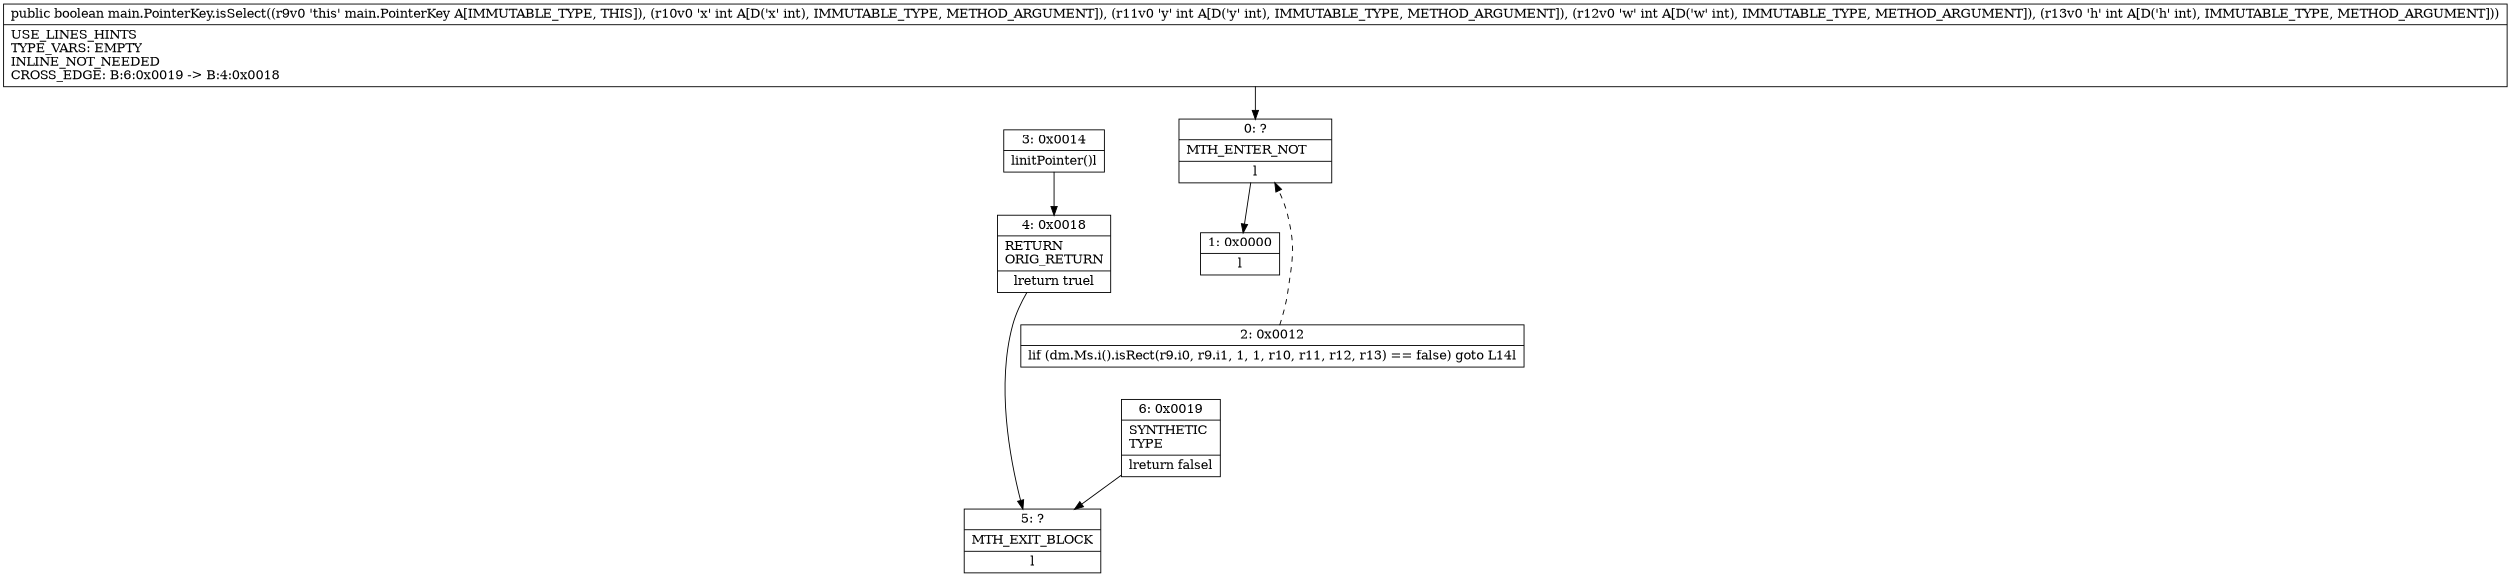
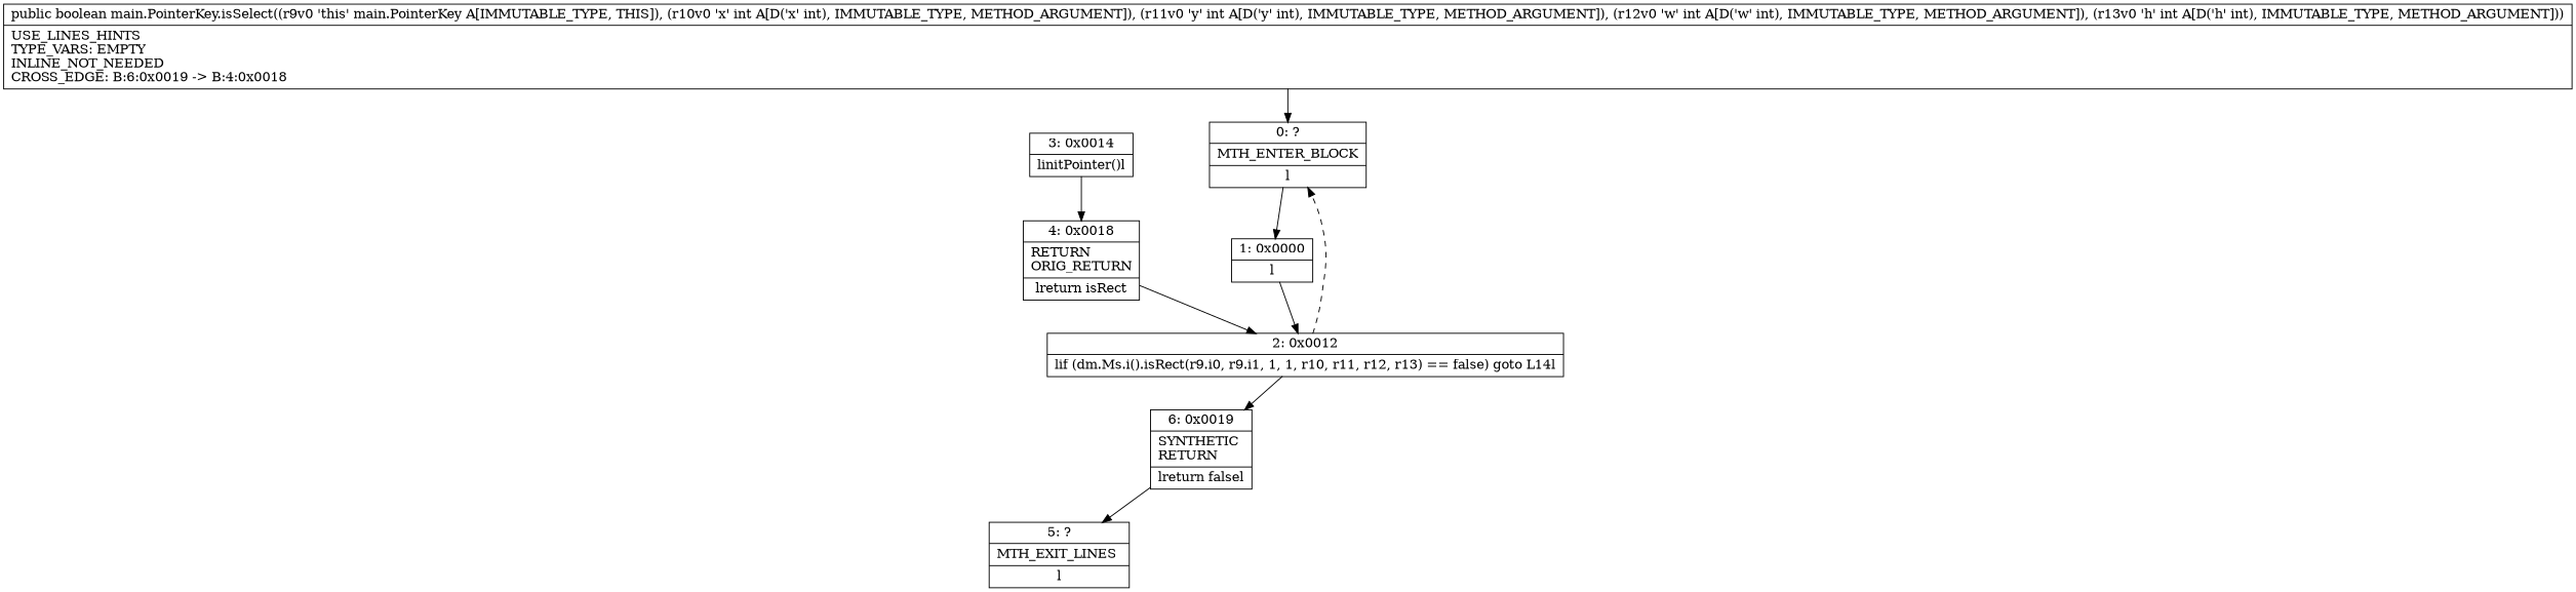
  digraph {
    node [shape=record]
-   n1 [label="{0\:\ ?|MTH_ENTER_NOT\l|l}"]
+   n1 [label="{0\:\ ?|MTH_ENTER_BLOCK\l|l}"]
    n2 [label="{1\:\ 0x0000|l}"]
    n3 [label="{2\:\ 0x0012|lif (dm.Ms.i().isRect(r9.i0, r9.i1, 1, 1, r10, r11, r12, r13) == false) goto L14l}"]
-   n4 [label="{6\:\ 0x0019|SYNTHETIC\lTYPE\l|lreturn falsel}"]
+   n4 [label="{6\:\ 0x0019|SYNTHETIC\lRETURN\l|lreturn falsel}"]
    n5 [label="{3\:\ 0x0014|linitPointer()l}"]
-   n6 [label="{4\:\ 0x0018|RETURN\lORIG_RETURN\l|lreturn truel}"]
-   n7 [label="{5\:\ ?|MTH_EXIT_BLOCK\l|l}"]
+   n6 [label="{4\:\ 0x0018|RETURN\lORIG_RETURN\l|lreturn isRect}"]
+   n7 [label="{5\:\ ?|MTH_EXIT_LINES\l|l}"]
    n8 [label="{public boolean main.PointerKey.isSelect((r9v0 'this' main.PointerKey A[IMMUTABLE_TYPE, THIS]), (r10v0 'x' int A[D('x' int), IMMUTABLE_TYPE, METHOD_ARGUMENT]), (r11v0 'y' int A[D('y' int), IMMUTABLE_TYPE, METHOD_ARGUMENT]), (r12v0 'w' int A[D('w' int), IMMUTABLE_TYPE, METHOD_ARGUMENT]), (r13v0 'h' int A[D('h' int), IMMUTABLE_TYPE, METHOD_ARGUMENT]))  | USE_LINES_HINTS\lTYPE_VARS: EMPTY\lINLINE_NOT_NEEDED\lCROSS_EDGE: B:6:0x0019 \-\> B:4:0x0018\l}"]
    n1 -> n2
+   n2 -> n3
    n3 -> n1 [style=dashed]
+   n3 -> n4
    n4 -> n7
    n5 -> n6
-   n6 -> n7
+   n6 -> n3
    n8 -> n1
  }
